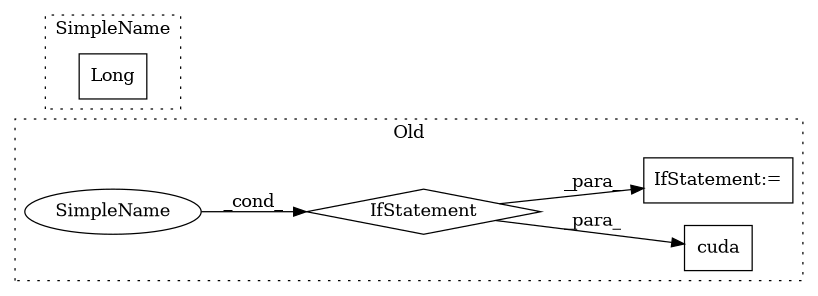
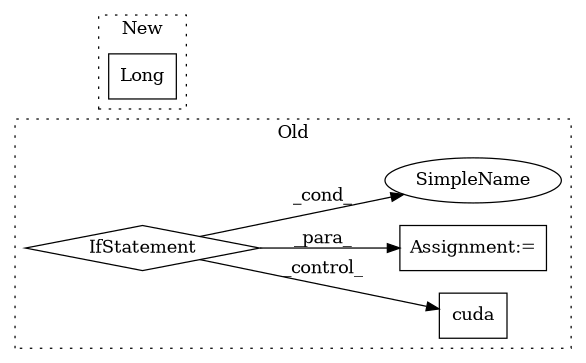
  digraph {
    rankdir=LR
    node [a=32 l=6 shape=box]
    n1 [label=cuda s=1037]
-   n2 [a=7 l=1 label="IfStatement:=" s=1026]
+   n2 [a=7 l=1 label="Assignment:=" s=1026]
    n3 [a=25 l="4,2" label=IfStatement s="995,1007" shape=diamond]
    n4 [a=42 l=8 label=SimpleName s=999 shape=ellipse]
    n5 [label=Long s=1326]
    subgraph cluster_1 {
      label=Old
      style=dotted
      n1
      n2
      n3
      n4
    }
    subgraph cluster_2 {
-     label=SimpleName
+     label=New
      style=dotted
      n5
    }
-   n3 -> n1 [label=_para_]
+   n3 -> n1 [label=_control_]
    n3 -> n2 [label=_para_]
-   n4 -> n3 [label=_cond_]
+   n3 -> n4 [label=_cond_]
  }
